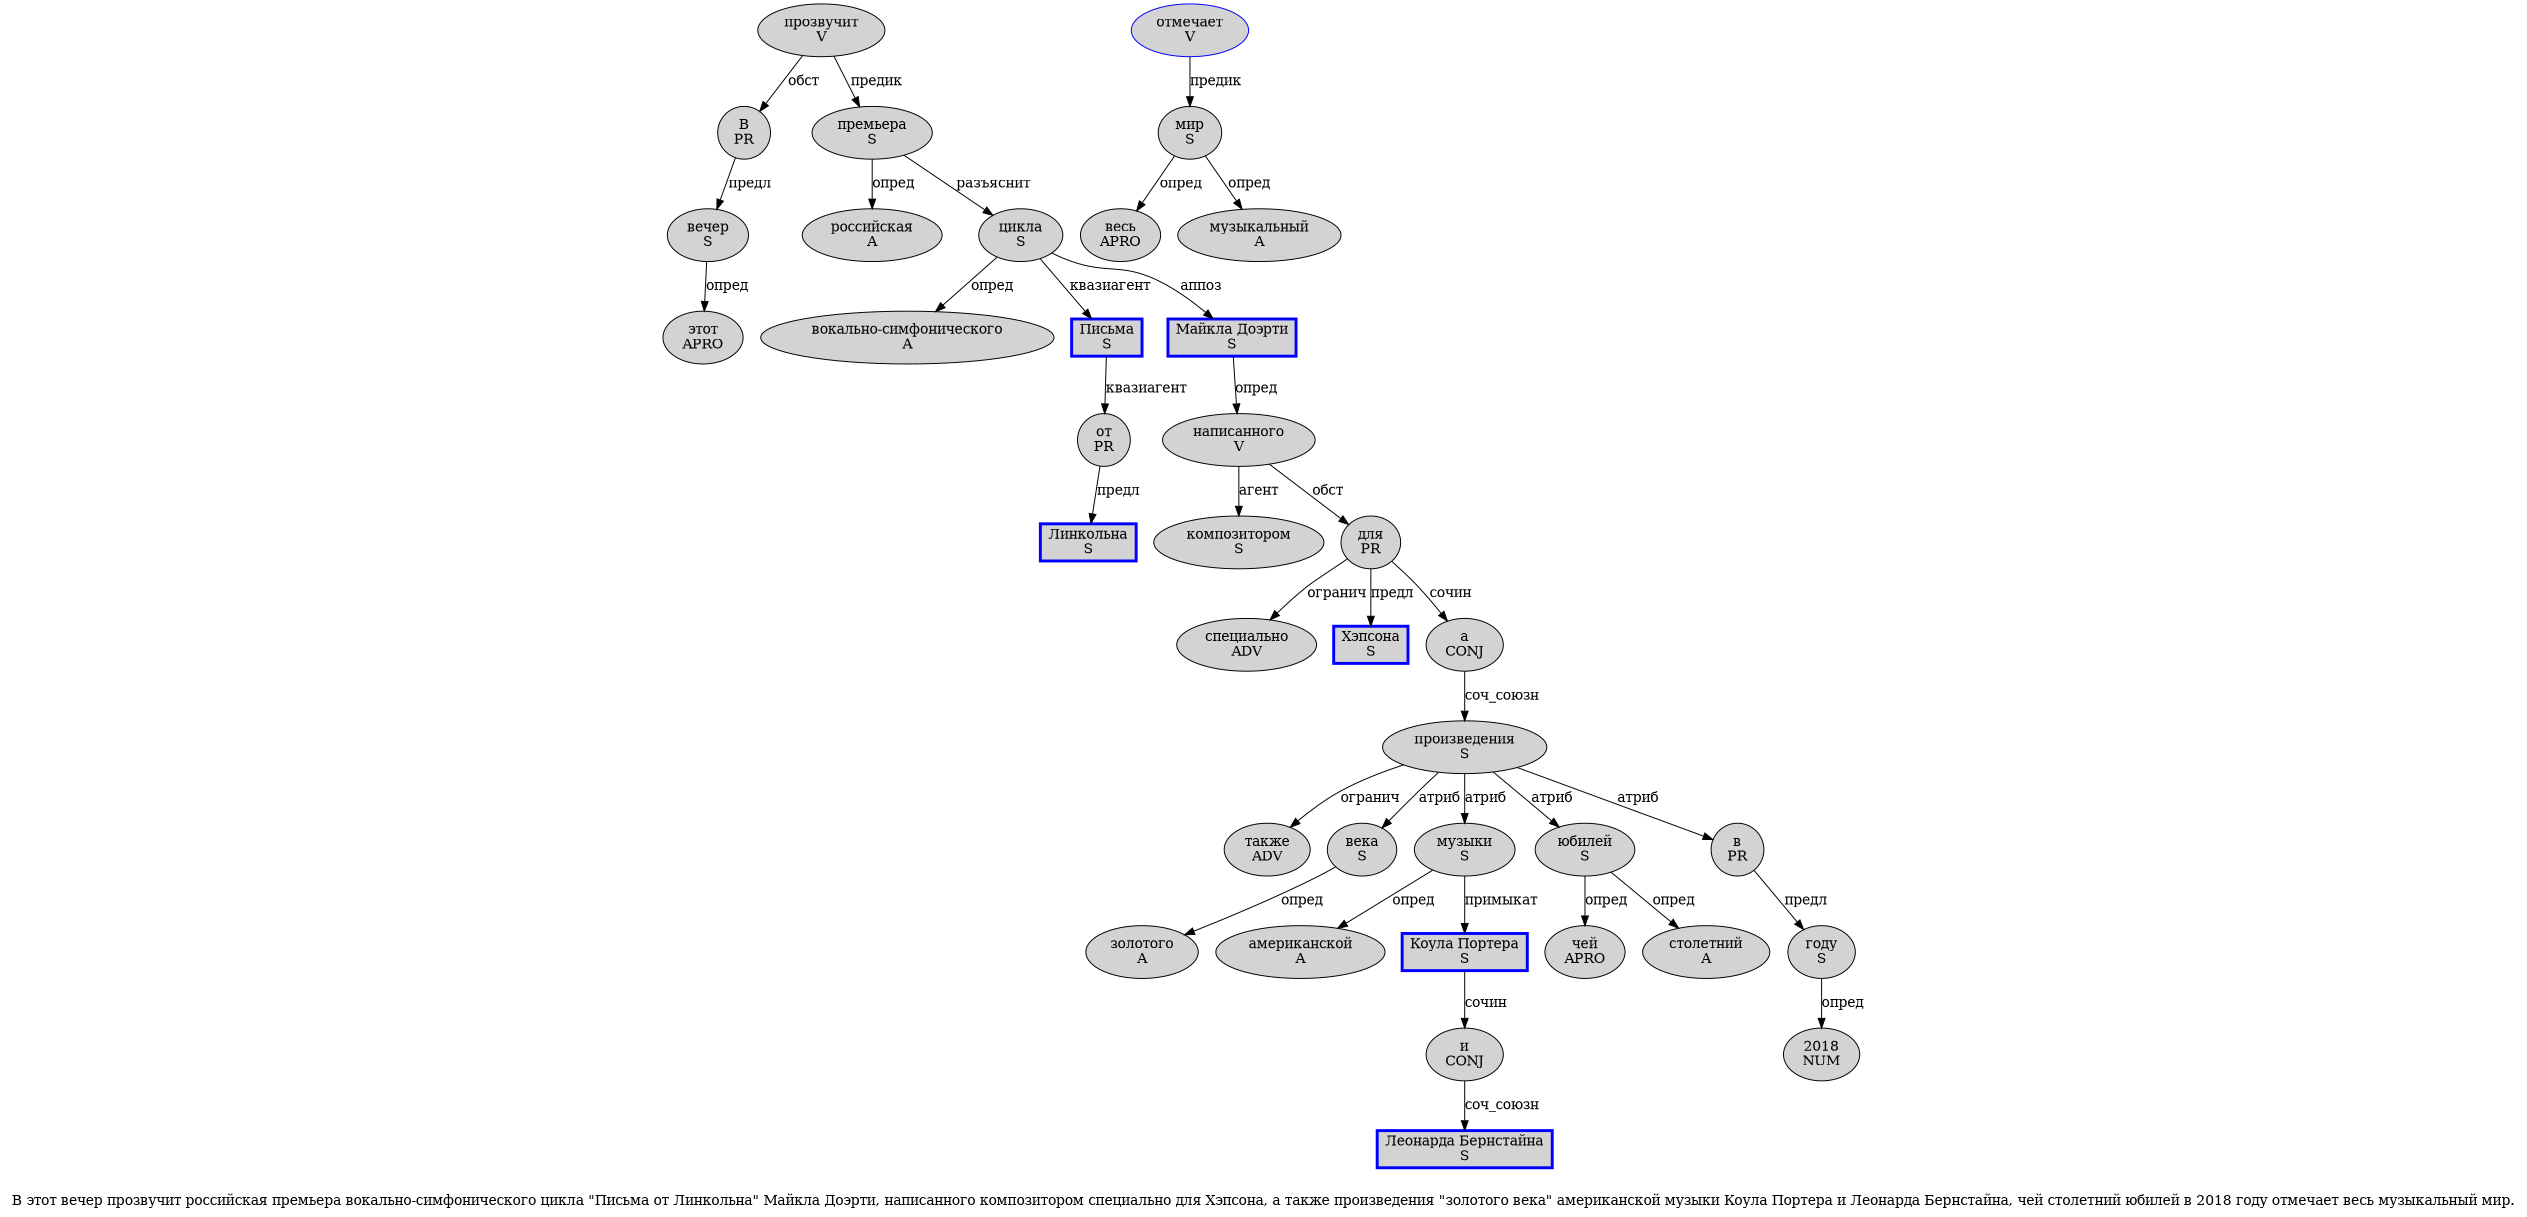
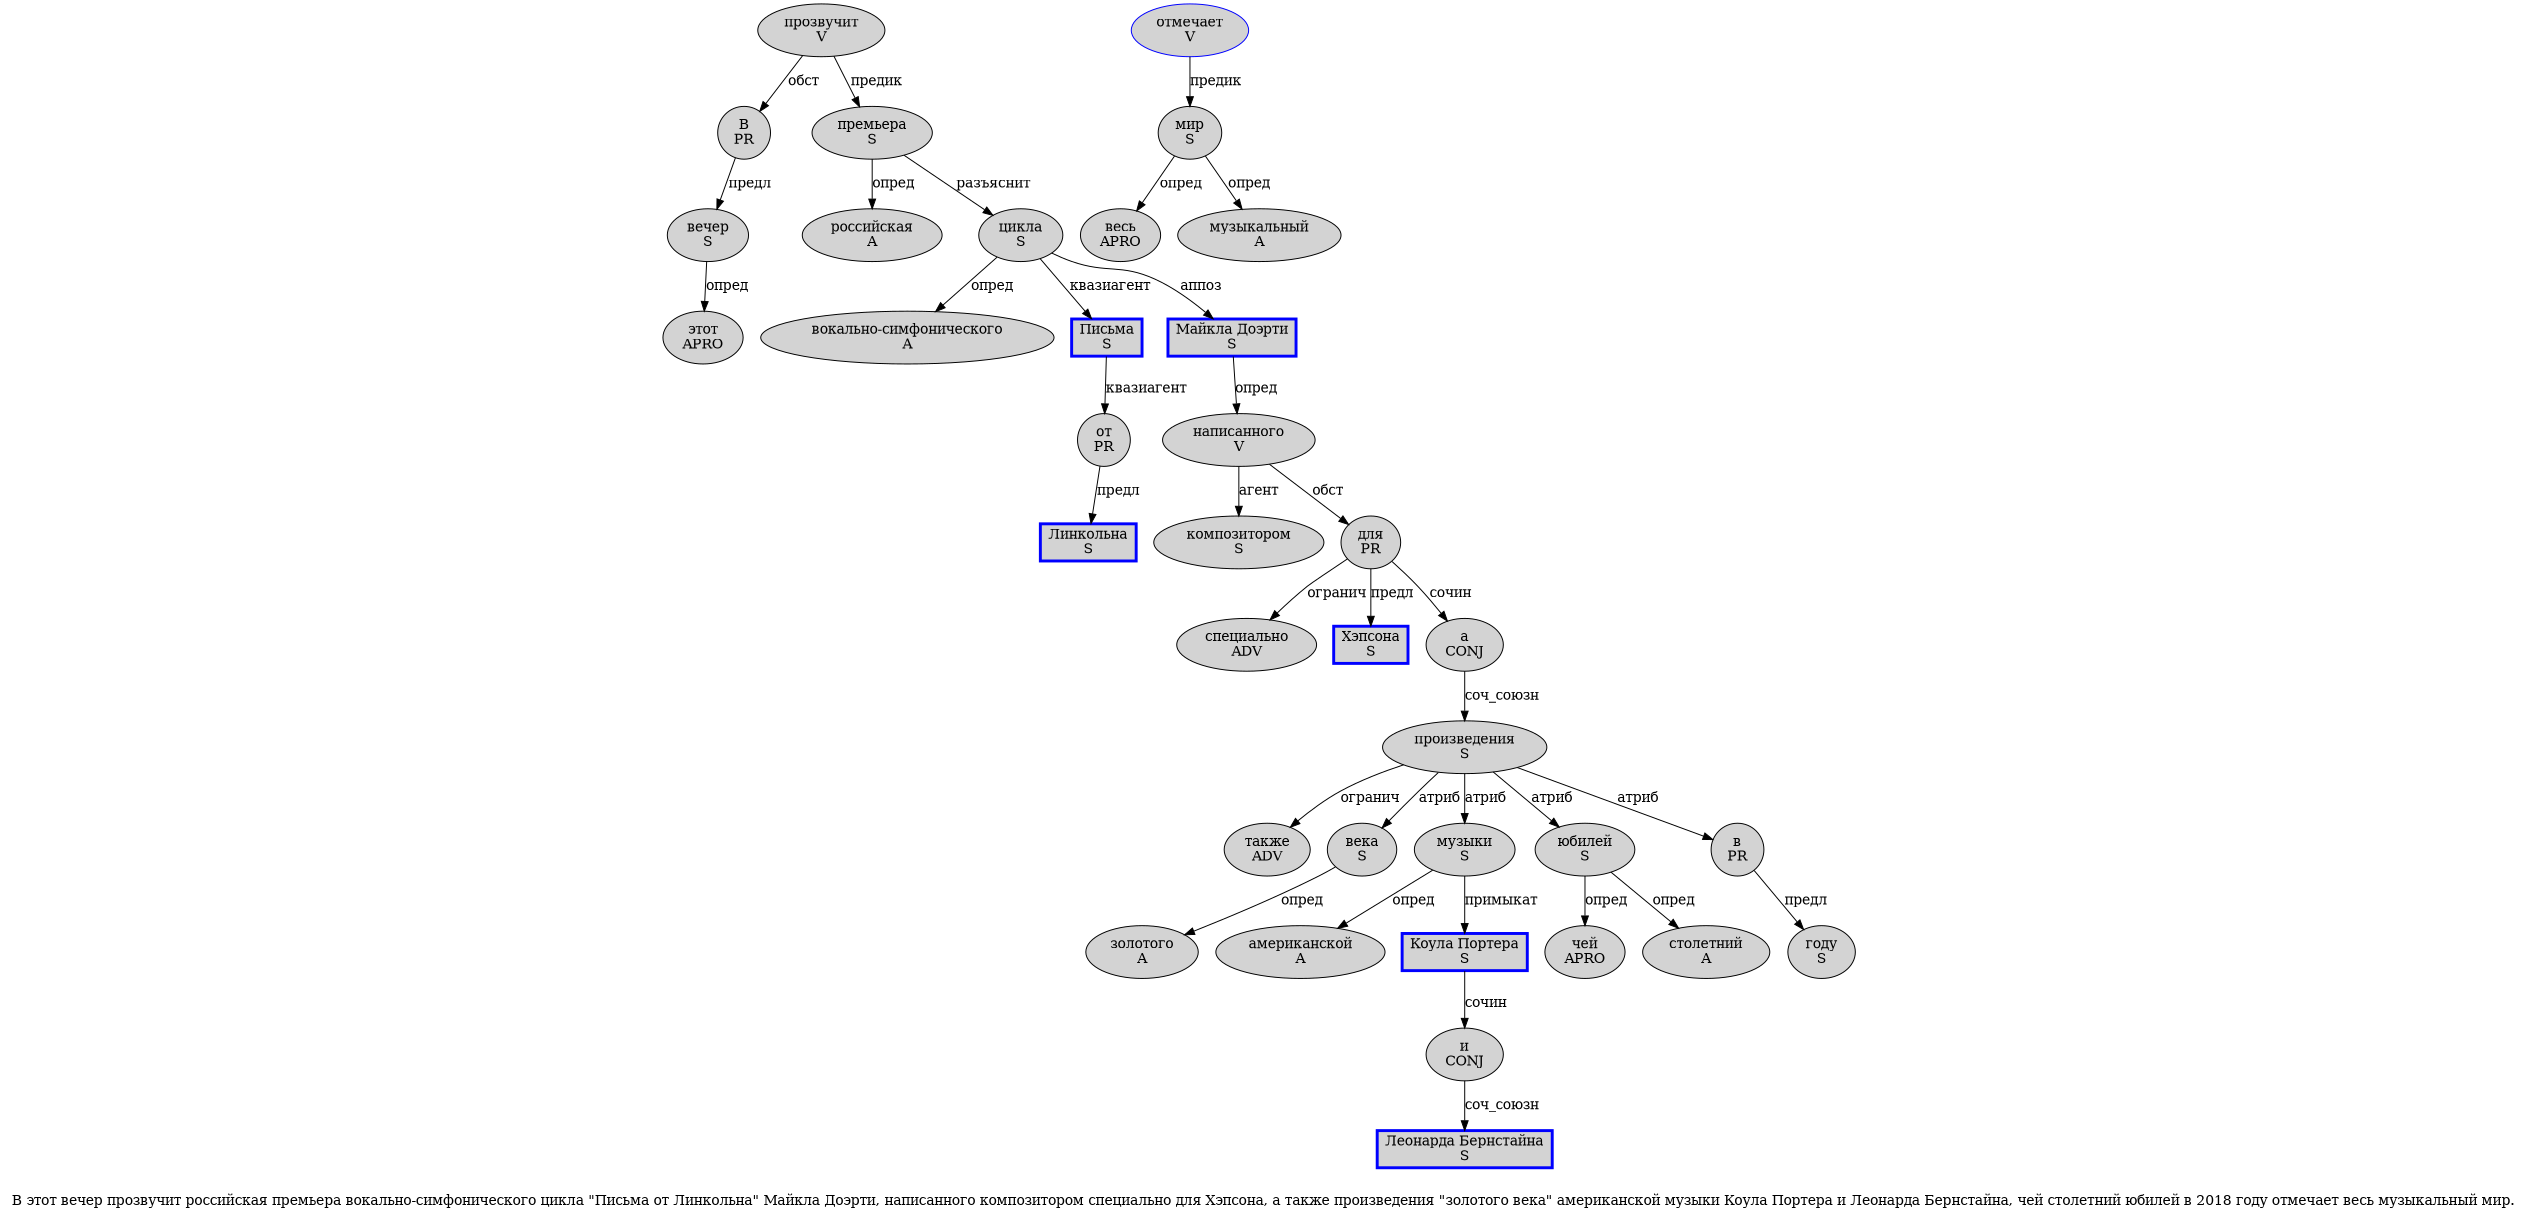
  digraph {
    label="В этот вечер прозвучит российская премьера вокально-симфонического цикла \"Письма от Линкольна\" Майкла Доэрти, написанного композитором специально для Хэпсона, а также произведения \"золотого века\" американской музыки Коула Портера и Леонарда Бернстайна, чей столетний юбилей в 2018 году отмечает весь музыкальный мир."
    node [fillcolor=lightgray penwidth=1 shape=ellipse style=filled]
    n1 [label="В\nPR"]
    n2 [label="вечер\nS"]
    n3 [label="этот\nAPRO"]
    n4 [label="прозвучит\nV"]
    n5 [label="премьера\nS"]
    n6 [label="российская\nA"]
    n7 [label="цикла\nS"]
    n8 [color=blue label="отмечает\nV"]
    n9 [label="мир\nS"]
    n10 [label="вокально-симфонического\nA"]
    n11 [color=blue label="Письма\nS" penwidth=3 shape=box]
    n12 [color=blue label="Майкла Доэрти\nS" penwidth=3 shape=box]
    n13 [label="от\nPR"]
    n14 [label="написанного\nV"]
    n15 [color=blue label="Линкольна\nS" penwidth=3 shape=box]
    n16 [label="композитором\nS"]
    n17 [label="для\nPR"]
    n18 [label="специально\nADV"]
    n19 [color=blue label="Хэпсона\nS" penwidth=3 shape=box]
    n20 [label="а\nCONJ"]
    n21 [label="произведения\nS"]
    n22 [label="также\nADV"]
    n23 [label="века\nS"]
    n24 [label="музыки\nS"]
    n25 [label="юбилей\nS"]
    n26 [label="в\nPR"]
    n27 [label="золотого\nA"]
    n28 [label="американской\nA"]
    n29 [color=blue label="Коула Портера\nS" penwidth=3 shape=box]
    n30 [label="чей\nAPRO"]
    n31 [label="столетний\nA"]
    n32 [label="году\nS"]
    n33 [label="и\nCONJ"]
    n34 [color=blue label="Леонарда Бернстайна\nS" penwidth=3 shape=box]
-   n35 [label="2018\nNUM"]
    n36 [label="весь\nAPRO"]
    n37 [label="музыкальный\nA"]
    n1 -> n2 [label="предл"]
    n2 -> n3 [label="опред"]
    n4 -> n1 [label="обст"]
    n4 -> n5 [label="предик"]
    n5 -> n6 [label="опред"]
    n5 -> n7 [label="разъяснит"]
    n7 -> n10 [label="опред"]
    n7 -> n11 [label="квазиагент"]
    n7 -> n12 [label="аппоз"]
    n8 -> n9 [label="предик"]
    n9 -> n36 [label="опред"]
    n9 -> n37 [label="опред"]
    n11 -> n13 [label="квазиагент"]
    n12 -> n14 [label="опред"]
    n13 -> n15 [label="предл"]
    n14 -> n16 [label="агент"]
    n14 -> n17 [label="обст"]
    n17 -> n18 [label="огранич"]
    n17 -> n19 [label="предл"]
    n17 -> n20 [label="сочин"]
    n20 -> n21 [label="соч_союзн"]
    n21 -> n22 [label="огранич"]
    n21 -> n23 [label="атриб"]
    n21 -> n24 [label="атриб"]
    n21 -> n25 [label="атриб"]
    n21 -> n26 [label="атриб"]
    n23 -> n27 [label="опред"]
    n24 -> n28 [label="опред"]
    n24 -> n29 [label="примыкат"]
    n25 -> n30 [label="опред"]
    n25 -> n31 [label="опред"]
    n26 -> n32 [label="предл"]
    n29 -> n33 [label="сочин"]
-   n32 -> n35 [label="опред"]
    n33 -> n34 [label="соч_союзн"]
  }
